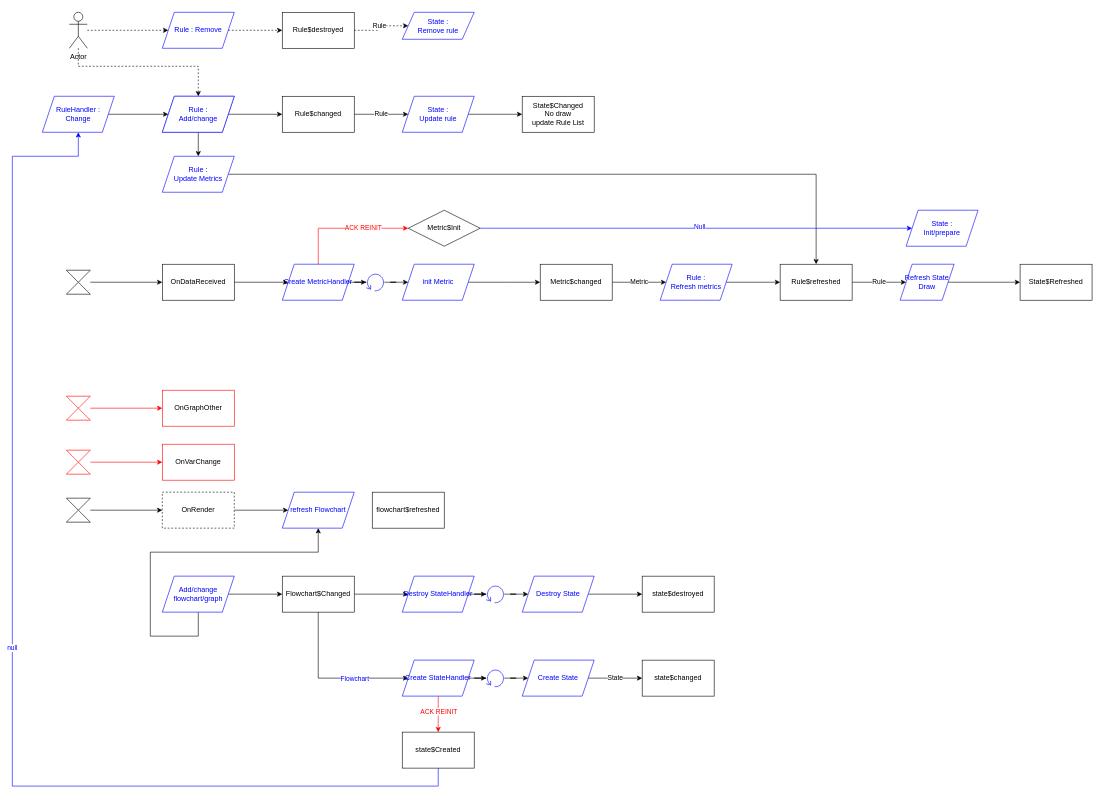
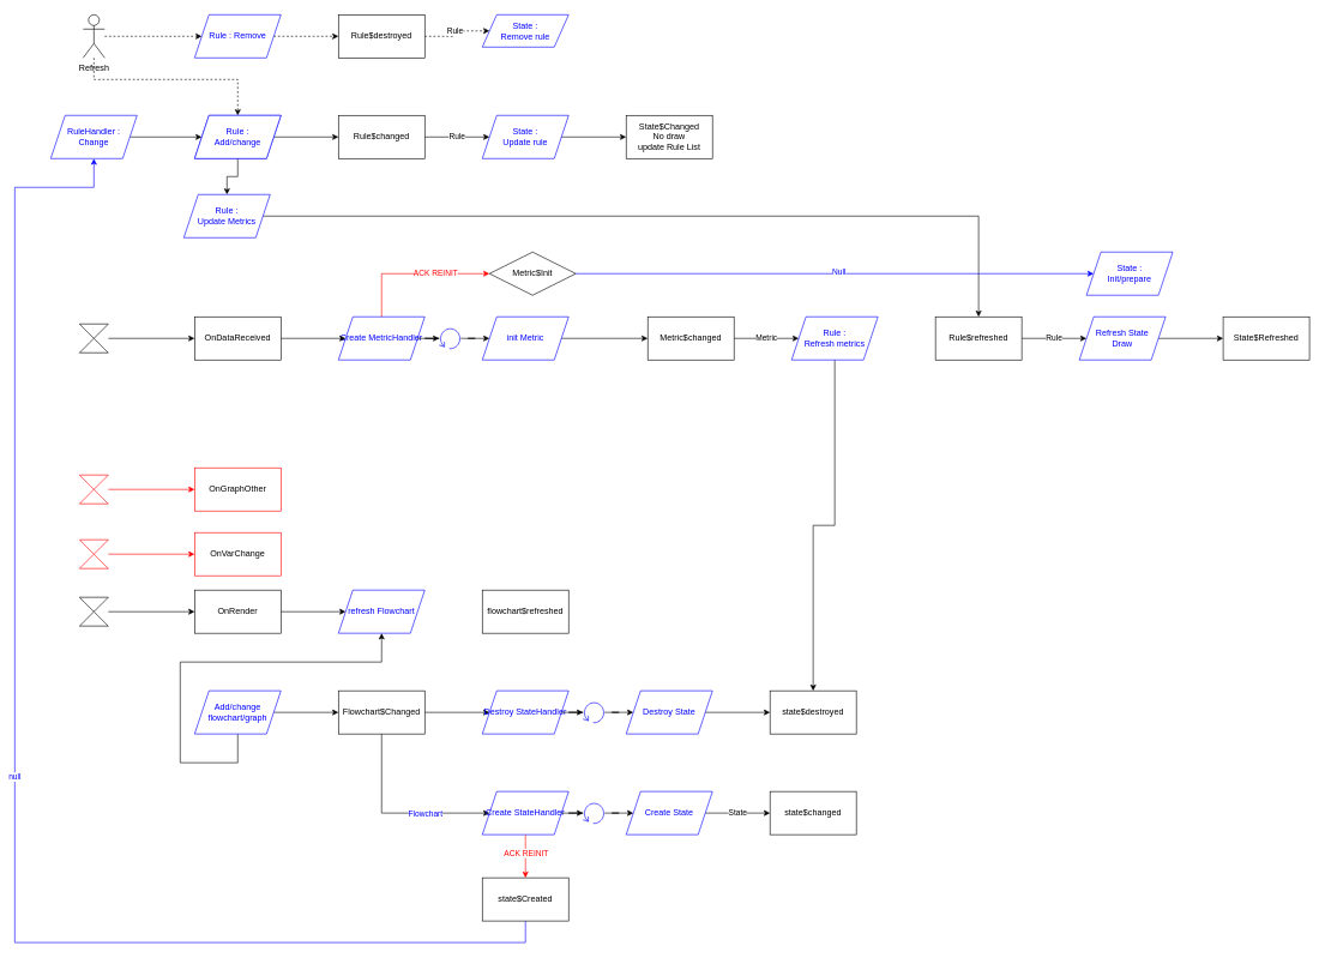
  <mxCell id="0" />
  <mxCell id="1" parent="0" />
  <mxCell id="2" value="Rule" style="edgeStyle=orthogonalEdgeStyle;rounded=0;orthogonalLoop=1;jettySize=auto;html=1;exitX=1;exitY=0.5;exitDx=0;exitDy=0;" parent="1" source="48" target="4" edge="1"><mxGeometry relative="1" as="geometry"><mxPoint x="590" y="190" as="sourcePoint" /></mxGeometry></mxCell>
  <mxCell id="3" style="edgeStyle=orthogonalEdgeStyle;rounded=0;orthogonalLoop=1;jettySize=auto;html=1;entryX=0;entryY=0.5;entryDx=0;entryDy=0;" parent="1" source="4" target="5" edge="1"><mxGeometry relative="1" as="geometry" /></mxCell>
  <mxCell id="4" value="State :&lt;br&gt;Update rule" style="shape=parallelogram;perimeter=parallelogramPerimeter;whiteSpace=wrap;html=1;fixedSize=1;fontFamily=Helvetica;fontSize=12;align=center;fillColor=#ffffff;strokeColor=#0000FF;fontColor=#0000FF;" parent="1" vertex="1"><mxGeometry x="670" y="160" width="120" height="60" as="geometry" /></mxCell>
  <mxCell id="5" value="State$Changed&lt;br&gt;No draw&lt;br&gt;update Rule List" style="whiteSpace=wrap;html=1;rounded=0;" parent="1" vertex="1"><mxGeometry x="870" y="160" width="120" height="60" as="geometry" /></mxCell>
  <mxCell id="6" value="Metric" style="edgeStyle=orthogonalEdgeStyle;rounded=0;orthogonalLoop=1;jettySize=auto;html=1;entryX=0;entryY=0.5;entryDx=0;entryDy=0;" parent="1" source="7" target="9" edge="1"><mxGeometry relative="1" as="geometry" /></mxCell>
  <mxCell id="7" value="Metric$changed" style="rounded=0;whiteSpace=wrap;html=1;" parent="1" vertex="1"><mxGeometry x="900" y="440" width="120" height="60" as="geometry" /></mxCell>
- <mxCell id="8" style="edgeStyle=orthogonalEdgeStyle;rounded=0;orthogonalLoop=1;jettySize=auto;html=1;entryX=0;entryY=0.5;entryDx=0;entryDy=0;" parent="1" source="9" target="11" edge="1"><mxGeometry relative="1" as="geometry" /></mxCell>
+ <mxCell id="8" style="edgeStyle=orthogonalEdgeStyle;rounded=0;orthogonalLoop=1;jettySize=auto;html=1;" parent="1" source="9" target="47" edge="1"><mxGeometry relative="1" as="geometry" /></mxCell>
  <mxCell id="9" value="Rule :&lt;br&gt;Refresh metrics" style="shape=parallelogram;perimeter=parallelogramPerimeter;whiteSpace=wrap;html=1;fixedSize=1;fontFamily=Helvetica;fontSize=12;align=center;fillColor=#ffffff;strokeColor=#0000FF;fontColor=#0000FF;" parent="1" vertex="1"><mxGeometry x="1100" y="440" width="120" height="60" as="geometry" /></mxCell>
  <mxCell id="10" value="Rule" style="edgeStyle=orthogonalEdgeStyle;rounded=0;orthogonalLoop=1;jettySize=auto;html=1;" parent="1" source="11" target="13" edge="1"><mxGeometry relative="1" as="geometry" /></mxCell>
  <mxCell id="11" value="Rule$refreshed" style="rounded=0;whiteSpace=wrap;html=1;" parent="1" vertex="1"><mxGeometry x="1300" y="440" width="120" height="60" as="geometry" /></mxCell>
  <mxCell id="12" value="" style="edgeStyle=orthogonalEdgeStyle;rounded=0;orthogonalLoop=1;jettySize=auto;html=1;" parent="1" source="13" target="14" edge="1"><mxGeometry relative="1" as="geometry" /></mxCell>
- <mxCell id="13" value="Refresh State&lt;br&gt;Draw" style="shape=parallelogram;perimeter=parallelogramPerimeter;whiteSpace=wrap;html=1;fixedSize=1;fontFamily=Helvetica;fontSize=12;align=center;fillColor=#ffffff;strokeColor=#0000FF;fontColor=#0000FF;" parent="1" vertex="1"><mxGeometry x="1500" y="440" width="90" height="60" as="geometry" /></mxCell>
+ <mxCell id="13" value="Refresh State&lt;br&gt;Draw" style="shape=parallelogram;perimeter=parallelogramPerimeter;whiteSpace=wrap;html=1;fixedSize=1;fontFamily=Helvetica;fontSize=12;align=center;fillColor=#ffffff;strokeColor=#0000FF;fontColor=#0000FF;" parent="1" vertex="1"><mxGeometry x="1500" y="440" width="120" height="60" as="geometry" /></mxCell>
  <mxCell id="14" value="State$Refreshed" style="whiteSpace=wrap;html=1;rounded=0;" parent="1" vertex="1"><mxGeometry x="1700" y="440" width="120" height="60" as="geometry" /></mxCell>
  <mxCell id="15" value="ACK REINIT" style="edgeStyle=orthogonalEdgeStyle;rounded=0;orthogonalLoop=1;jettySize=auto;html=1;exitX=0.5;exitY=1;exitDx=0;exitDy=0;strokeColor=#FF0000;fontColor=#FF0000;entryX=0;entryY=0.5;entryDx=0;entryDy=0;" parent="1" source="17" target="60" edge="1"><mxGeometry x="0.442" relative="1" as="geometry"><mxPoint x="640" y="400" as="sourcePoint" /><mxPoint x="960" y="501" as="targetPoint" /><Array as="points"><mxPoint x="530" y="380" /></Array><mxPoint as="offset" /></mxGeometry></mxCell>
  <mxCell id="16" style="edgeStyle=orthogonalEdgeStyle;rounded=0;orthogonalLoop=1;jettySize=auto;html=1;entryX=0;entryY=0.5;entryDx=0;entryDy=0;" parent="1" source="64" target="59" edge="1"><mxGeometry relative="1" as="geometry" /></mxCell>
  <mxCell id="17" value="Create MetricHandler" style="shape=parallelogram;perimeter=parallelogramPerimeter;whiteSpace=wrap;html=1;fixedSize=1;fontFamily=Helvetica;fontSize=12;align=center;fillColor=#ffffff;strokeColor=#0000FF;fontColor=#0000FF;" parent="1" vertex="1"><mxGeometry x="470" y="440" width="120" height="60" as="geometry" /></mxCell>
  <mxCell id="18" style="edgeStyle=orthogonalEdgeStyle;rounded=0;orthogonalLoop=1;jettySize=auto;html=1;entryX=0;entryY=0.5;entryDx=0;entryDy=0;" parent="1" source="19" target="17" edge="1"><mxGeometry relative="1" as="geometry" /></mxCell>
  <mxCell id="19" value="OnDataReceived" style="rounded=0;whiteSpace=wrap;html=1;" parent="1" vertex="1"><mxGeometry x="270" y="440" width="120" height="60" as="geometry" /></mxCell>
  <mxCell id="20" value="" style="edgeStyle=orthogonalEdgeStyle;rounded=0;orthogonalLoop=1;jettySize=auto;html=1;" parent="1" source="21" target="22" edge="1"><mxGeometry relative="1" as="geometry" /></mxCell>
- <mxCell id="21" value="OnRender" style="rounded=0;whiteSpace=wrap;html=1;dashed=1;" parent="1" vertex="1"><mxGeometry x="270" y="820" width="120" height="60" as="geometry" /></mxCell>
+ <mxCell id="21" value="OnRender" style="rounded=0;whiteSpace=wrap;html=1;" parent="1" vertex="1"><mxGeometry x="270" y="820" width="120" height="60" as="geometry" /></mxCell>
  <mxCell id="22" value="refresh Flowchart" style="shape=parallelogram;perimeter=parallelogramPerimeter;whiteSpace=wrap;html=1;fixedSize=1;fontFamily=Helvetica;fontSize=12;align=center;fillColor=#ffffff;strokeColor=#0000FF;fontColor=#0000FF;" parent="1" vertex="1"><mxGeometry x="470" y="820" width="120" height="60" as="geometry" /></mxCell>
  <mxCell id="23" value="" style="edgeStyle=orthogonalEdgeStyle;rounded=0;orthogonalLoop=1;jettySize=auto;html=1;entryX=0;entryY=0.5;entryDx=0;entryDy=0;" parent="1" source="24" target="28" edge="1"><mxGeometry relative="1" as="geometry"><mxPoint x="670" y="990" as="targetPoint" /></mxGeometry></mxCell>
  <mxCell id="24" value="Flowchart$Changed" style="rounded=0;whiteSpace=wrap;html=1;" parent="1" vertex="1"><mxGeometry x="470" y="960" width="120" height="60" as="geometry" /></mxCell>
  <mxCell id="25" value="" style="edgeStyle=orthogonalEdgeStyle;rounded=0;orthogonalLoop=1;jettySize=auto;html=1;" parent="1" source="66" target="30" edge="1"><mxGeometry relative="1" as="geometry" /></mxCell>
  <mxCell id="26" style="edgeStyle=orthogonalEdgeStyle;rounded=0;orthogonalLoop=1;jettySize=auto;html=1;entryX=0;entryY=0.5;entryDx=0;entryDy=0;exitX=0.5;exitY=1;exitDx=0;exitDy=0;" parent="1" source="24" target="34" edge="1"><mxGeometry relative="1" as="geometry"><mxPoint x="660" y="960" as="targetPoint" /><Array as="points"><mxPoint x="530" y="1130" /></Array></mxGeometry></mxCell>
  <mxCell id="27" value="Flowchart" style="edgeLabel;html=1;align=center;verticalAlign=middle;resizable=0;points=[];fontColor=#0000FF;" parent="26" vertex="1" connectable="0"><mxGeometry x="0.3" y="-1" relative="1" as="geometry"><mxPoint x="1" as="offset" /></mxGeometry></mxCell>
  <mxCell id="28" value="Destroy StateHandler" style="shape=parallelogram;perimeter=parallelogramPerimeter;whiteSpace=wrap;html=1;fixedSize=1;fontFamily=Helvetica;fontSize=12;align=center;fillColor=#ffffff;strokeColor=#0000FF;fontColor=#0000FF;" parent="1" vertex="1"><mxGeometry x="670" y="960" width="120" height="60" as="geometry" /></mxCell>
  <mxCell id="29" value="" style="edgeStyle=orthogonalEdgeStyle;rounded=0;orthogonalLoop=1;jettySize=auto;html=1;" parent="1" source="30" target="47" edge="1"><mxGeometry relative="1" as="geometry" /></mxCell>
  <mxCell id="30" value="Destroy State" style="shape=parallelogram;perimeter=parallelogramPerimeter;whiteSpace=wrap;html=1;fixedSize=1;fontFamily=Helvetica;fontSize=12;align=center;fillColor=#ffffff;strokeColor=#0000FF;fontColor=#0000FF;" parent="1" vertex="1"><mxGeometry x="870" y="960" width="120" height="60" as="geometry" /></mxCell>
  <mxCell id="31" style="edgeStyle=orthogonalEdgeStyle;rounded=0;orthogonalLoop=1;jettySize=auto;html=1;entryX=0;entryY=0.5;entryDx=0;entryDy=0;strokeColor=#000000;" parent="1" source="68" target="52" edge="1"><mxGeometry relative="1" as="geometry" /></mxCell>
  <mxCell id="32" style="edgeStyle=orthogonalEdgeStyle;rounded=0;orthogonalLoop=1;jettySize=auto;html=1;entryX=0.5;entryY=0;entryDx=0;entryDy=0;strokeColor=#FF0000;fontColor=#FF0000;exitX=0.5;exitY=1;exitDx=0;exitDy=0;" parent="1" source="34" target="57" edge="1"><mxGeometry relative="1" as="geometry"><Array as="points"><mxPoint x="730" y="1180" /><mxPoint x="730" y="1180" /></Array></mxGeometry></mxCell>
  <mxCell id="33" value="ACK REINIT" style="edgeLabel;html=1;align=center;verticalAlign=middle;resizable=0;points=[];fontColor=#FF0000;" parent="32" vertex="1" connectable="0"><mxGeometry x="-0.526" y="-1" relative="1" as="geometry"><mxPoint x="1" y="11.18" as="offset" /></mxGeometry></mxCell>
  <mxCell id="34" value="Create StateHandler" style="shape=parallelogram;perimeter=parallelogramPerimeter;whiteSpace=wrap;html=1;fixedSize=1;fontFamily=Helvetica;fontSize=12;align=center;fillColor=#ffffff;strokeColor=#0000FF;fontColor=#0000FF;" parent="1" vertex="1"><mxGeometry x="670" y="1100" width="120" height="60" as="geometry" /></mxCell>
  <mxCell id="35" value="" style="edgeStyle=orthogonalEdgeStyle;rounded=0;orthogonalLoop=1;jettySize=auto;html=1;dashed=1;" parent="1" source="36" target="41" edge="1"><mxGeometry relative="1" as="geometry" /></mxCell>
  <mxCell id="36" value="Rule : Remove" style="shape=parallelogram;perimeter=parallelogramPerimeter;whiteSpace=wrap;html=1;fixedSize=1;fontFamily=Helvetica;fontSize=12;align=center;fillColor=#ffffff;strokeColor=#0000FF;fontColor=#0000FF;" parent="1" vertex="1"><mxGeometry x="270" y="20" width="120" height="60" as="geometry" /></mxCell>
  <mxCell id="37" style="edgeStyle=orthogonalEdgeStyle;rounded=0;orthogonalLoop=1;jettySize=auto;html=1;entryX=0;entryY=0.5;entryDx=0;entryDy=0;dashed=1;" parent="1" source="39" target="36" edge="1"><mxGeometry relative="1" as="geometry" /></mxCell>
  <mxCell id="38" style="edgeStyle=orthogonalEdgeStyle;rounded=0;orthogonalLoop=1;jettySize=auto;html=1;entryX=0.5;entryY=0;entryDx=0;entryDy=0;fontColor=#0000FF;dashed=1;" parent="1" source="39" target="50" edge="1"><mxGeometry relative="1" as="geometry"><Array as="points"><mxPoint x="130" y="110" /><mxPoint x="330" y="110" /></Array></mxGeometry></mxCell>
- <mxCell id="39" value="Actor" style="shape=umlActor;verticalLabelPosition=bottom;verticalAlign=top;html=1;outlineConnect=0;" parent="1" vertex="1"><mxGeometry x="115" y="20" width="30" height="60" as="geometry" /></mxCell>
+ <mxCell id="39" value="Refresh" style="shape=umlActor;verticalLabelPosition=bottom;verticalAlign=top;html=1;outlineConnect=0;" parent="1" vertex="1"><mxGeometry x="115" y="20" width="30" height="60" as="geometry" /></mxCell>
  <mxCell id="40" value="Rule" style="edgeStyle=orthogonalEdgeStyle;rounded=0;orthogonalLoop=1;jettySize=auto;html=1;entryX=0;entryY=0.5;entryDx=0;entryDy=0;dashed=1;" parent="1" source="41" target="83" edge="1"><mxGeometry relative="1" as="geometry" /></mxCell>
  <mxCell id="41" value="Rule$destroyed" style="whiteSpace=wrap;html=1;rounded=0;" parent="1" vertex="1"><mxGeometry x="470" y="20" width="120" height="60" as="geometry" /></mxCell>
- <mxCell id="42" value="flowchart$refreshed" style="rounded=0;whiteSpace=wrap;html=1;" parent="1" vertex="1"><mxGeometry x="620" y="820" width="120" height="60" as="geometry" /></mxCell>
+ <mxCell id="42" value="flowchart$refreshed" style="rounded=0;whiteSpace=wrap;html=1;" parent="1" vertex="1"><mxGeometry x="670" y="820" width="120" height="60" as="geometry" /></mxCell>
  <mxCell id="43" style="edgeStyle=orthogonalEdgeStyle;rounded=0;orthogonalLoop=1;jettySize=auto;html=1;entryX=0;entryY=0.5;entryDx=0;entryDy=0;" parent="1" source="44" target="19" edge="1"><mxGeometry relative="1" as="geometry" /></mxCell>
  <mxCell id="44" value="" style="shape=collate;whiteSpace=wrap;html=1;" parent="1" vertex="1"><mxGeometry x="110" y="450" width="40" height="40" as="geometry" /></mxCell>
  <mxCell id="45" style="edgeStyle=orthogonalEdgeStyle;rounded=0;orthogonalLoop=1;jettySize=auto;html=1;entryX=0;entryY=0.5;entryDx=0;entryDy=0;" parent="1" source="46" target="21" edge="1"><mxGeometry relative="1" as="geometry" /></mxCell>
  <mxCell id="46" value="" style="shape=collate;whiteSpace=wrap;html=1;" parent="1" vertex="1"><mxGeometry x="110" y="830" width="40" height="40" as="geometry" /></mxCell>
  <mxCell id="47" value="state$destroyed" style="whiteSpace=wrap;html=1;rounded=0;" parent="1" vertex="1"><mxGeometry x="1070" y="960" width="120" height="60" as="geometry" /></mxCell>
  <mxCell id="48" value="Rule$changed" style="rounded=0;whiteSpace=wrap;html=1;" parent="1" vertex="1"><mxGeometry x="470" y="160" width="120" height="60" as="geometry" /></mxCell>
  <mxCell id="49" style="edgeStyle=orthogonalEdgeStyle;rounded=0;orthogonalLoop=1;jettySize=auto;html=1;entryX=0;entryY=0.5;entryDx=0;entryDy=0;strokeColor=#000000;" parent="1" source="50" target="48" edge="1"><mxGeometry relative="1" as="geometry" /></mxCell>
  <mxCell id="50" value="Rule : Add/change" style="shape=parallelogram;perimeter=parallelogramPerimeter;whiteSpace=wrap;html=1;fixedSize=1;fontFamily=Helvetica;fontSize=12;align=center;fillColor=#ffffff;strokeColor=#0000FF;fontColor=#0000FF;" parent="1" vertex="1"><mxGeometry x="270" y="160" width="120" height="60" as="geometry" /></mxCell>
  <mxCell id="51" value="State" style="edgeStyle=orthogonalEdgeStyle;rounded=0;orthogonalLoop=1;jettySize=auto;html=1;entryX=0;entryY=0.5;entryDx=0;entryDy=0;strokeColor=#000000;" parent="1" source="52" target="53" edge="1"><mxGeometry relative="1" as="geometry" /></mxCell>
  <mxCell id="52" value="Create State" style="shape=parallelogram;perimeter=parallelogramPerimeter;whiteSpace=wrap;html=1;fixedSize=1;fontFamily=Helvetica;fontSize=12;align=center;fillColor=#ffffff;strokeColor=#0000FF;fontColor=#0000FF;" parent="1" vertex="1"><mxGeometry x="870" y="1100" width="120" height="60" as="geometry" /></mxCell>
  <mxCell id="53" value="state$changed" style="whiteSpace=wrap;html=1;rounded=0;" parent="1" vertex="1"><mxGeometry x="1070" y="1100" width="120" height="60" as="geometry" /></mxCell>
  <mxCell id="54" style="edgeStyle=orthogonalEdgeStyle;rounded=0;orthogonalLoop=1;jettySize=auto;html=1;entryX=0;entryY=0.5;entryDx=0;entryDy=0;strokeColor=#000000;" parent="1" source="55" target="50" edge="1"><mxGeometry relative="1" as="geometry" /></mxCell>
  <mxCell id="55" value="RuleHandler : Change" style="shape=parallelogram;perimeter=parallelogramPerimeter;whiteSpace=wrap;html=1;fixedSize=1;fontFamily=Helvetica;fontSize=12;align=center;fillColor=#ffffff;strokeColor=#0000FF;fontColor=#0000FF;" parent="1" vertex="1"><mxGeometry x="70" y="160" width="120" height="60" as="geometry" /></mxCell>
  <mxCell id="56" value="null" style="edgeStyle=orthogonalEdgeStyle;rounded=0;orthogonalLoop=1;jettySize=auto;html=1;strokeColor=#0000FF;fontColor=#0000FF;entryX=0.5;entryY=1;entryDx=0;entryDy=0;" parent="1" source="57" target="55" edge="1"><mxGeometry relative="1" as="geometry"><Array as="points"><mxPoint x="730" y="1310" /><mxPoint x="20" y="1310" /><mxPoint x="20" y="260" /><mxPoint x="130" y="260" /></Array></mxGeometry></mxCell>
  <mxCell id="57" value="state$Created" style="whiteSpace=wrap;html=1;rounded=0;" parent="1" vertex="1"><mxGeometry x="670" y="1220" width="120" height="60" as="geometry" /></mxCell>
  <mxCell id="58" style="edgeStyle=orthogonalEdgeStyle;rounded=0;orthogonalLoop=1;jettySize=auto;html=1;entryX=0;entryY=0.5;entryDx=0;entryDy=0;strokeColor=#000000;fontColor=#0000FF;" parent="1" source="59" target="7" edge="1"><mxGeometry relative="1" as="geometry"><Array as="points"><mxPoint x="850" y="470" /><mxPoint x="850" y="470" /></Array></mxGeometry></mxCell>
  <mxCell id="59" value="init Metric" style="shape=parallelogram;perimeter=parallelogramPerimeter;whiteSpace=wrap;html=1;fixedSize=1;fontFamily=Helvetica;fontSize=12;align=center;fillColor=#ffffff;strokeColor=#0000FF;fontColor=#0000FF;" parent="1" vertex="1"><mxGeometry x="670" y="440" width="120" height="60" as="geometry" /></mxCell>
  <mxCell id="60" value="Metric$Init" style="rhombus;whiteSpace=wrap;html=1;" parent="1" vertex="1"><mxGeometry x="680" y="350" width="120" height="60" as="geometry" /></mxCell>
  <mxCell id="61" style="edgeStyle=orthogonalEdgeStyle;rounded=0;orthogonalLoop=1;jettySize=auto;html=1;entryX=0;entryY=0.5;entryDx=0;entryDy=0;fontColor=#0000FF;" parent="1" source="63" target="24" edge="1"><mxGeometry relative="1" as="geometry" /></mxCell>
  <mxCell id="62" style="edgeStyle=orthogonalEdgeStyle;rounded=0;orthogonalLoop=1;jettySize=auto;html=1;entryX=0.5;entryY=1;entryDx=0;entryDy=0;strokeColor=#000000;fontColor=#0000FF;exitX=0.5;exitY=1;exitDx=0;exitDy=0;" parent="1" source="63" target="22" edge="1"><mxGeometry relative="1" as="geometry"><Array as="points"><mxPoint x="330" y="1060" /><mxPoint x="250" y="1060" /><mxPoint x="250" y="920" /><mxPoint x="530" y="920" /></Array></mxGeometry></mxCell>
  <mxCell id="63" value="Add/change flowchart/graph" style="shape=parallelogram;perimeter=parallelogramPerimeter;whiteSpace=wrap;html=1;fixedSize=1;fontFamily=Helvetica;fontSize=12;align=center;fillColor=#ffffff;strokeColor=#0000FF;fontColor=#0000FF;" parent="1" vertex="1"><mxGeometry x="270" y="960" width="120" height="60" as="geometry" /></mxCell>
  <mxCell id="64" value="" style="shape=mxgraph.bpmn.loop;html=1;outlineConnect=0;strokeColor=#0000FF;fontColor=#0000FF;" parent="1" vertex="1"><mxGeometry x="610" y="455" width="30" height="30" as="geometry" /></mxCell>
  <mxCell id="65" style="edgeStyle=orthogonalEdgeStyle;rounded=0;orthogonalLoop=1;jettySize=auto;html=1;entryX=0;entryY=0.5;entryDx=0;entryDy=0;" parent="1" source="17" target="64" edge="1"><mxGeometry relative="1" as="geometry"><mxPoint x="580" y="470" as="sourcePoint" /><mxPoint x="680" y="470" as="targetPoint" /></mxGeometry></mxCell>
  <mxCell id="66" value="" style="shape=mxgraph.bpmn.loop;html=1;outlineConnect=0;strokeColor=#0000FF;fontColor=#0000FF;" parent="1" vertex="1"><mxGeometry x="810" y="975" width="30" height="30" as="geometry" /></mxCell>
  <mxCell id="67" value="" style="edgeStyle=orthogonalEdgeStyle;rounded=0;orthogonalLoop=1;jettySize=auto;html=1;" parent="1" source="28" target="66" edge="1"><mxGeometry relative="1" as="geometry"><mxPoint x="780" y="990" as="sourcePoint" /><mxPoint x="880" y="990" as="targetPoint" /></mxGeometry></mxCell>
  <mxCell id="68" value="" style="shape=mxgraph.bpmn.loop;html=1;outlineConnect=0;strokeColor=#0000FF;fontColor=#0000FF;" parent="1" vertex="1"><mxGeometry x="810" y="1115" width="30" height="30" as="geometry" /></mxCell>
  <mxCell id="69" style="edgeStyle=orthogonalEdgeStyle;rounded=0;orthogonalLoop=1;jettySize=auto;html=1;entryX=0;entryY=0.5;entryDx=0;entryDy=0;strokeColor=#000000;" parent="1" source="34" target="68" edge="1"><mxGeometry relative="1" as="geometry"><mxPoint x="780" y="1130" as="sourcePoint" /><mxPoint x="880" y="1130" as="targetPoint" /></mxGeometry></mxCell>
  <mxCell id="70" style="edgeStyle=orthogonalEdgeStyle;rounded=0;orthogonalLoop=1;jettySize=auto;html=1;entryX=0.5;entryY=0;entryDx=0;entryDy=0;fontColor=#0000FF;" parent="1" source="71" target="73" edge="1"><mxGeometry relative="1" as="geometry" /></mxCell>
  <mxCell id="71" value="Rule :&lt;br&gt;Add/change" style="shape=parallelogram;perimeter=parallelogramPerimeter;whiteSpace=wrap;html=1;fixedSize=1;fontFamily=Helvetica;fontSize=12;align=center;fillColor=#ffffff;strokeColor=#0000FF;fontColor=#0000FF;" parent="1" vertex="1"><mxGeometry x="270" y="160" width="120" height="60" as="geometry" /></mxCell>
  <mxCell id="72" style="edgeStyle=orthogonalEdgeStyle;rounded=0;orthogonalLoop=1;jettySize=auto;html=1;entryX=0.5;entryY=0;entryDx=0;entryDy=0;strokeColor=#000000;fontColor=#0000FF;" parent="1" source="73" target="11" edge="1"><mxGeometry relative="1" as="geometry" /></mxCell>
- <mxCell id="73" value="Rule :&lt;br&gt;Update Metrics" style="shape=parallelogram;perimeter=parallelogramPerimeter;whiteSpace=wrap;html=1;fixedSize=1;fontFamily=Helvetica;fontSize=12;align=center;fillColor=#ffffff;strokeColor=#0000FF;fontColor=#0000FF;" parent="1" vertex="1"><mxGeometry x="270" y="260" width="120" height="60" as="geometry" /></mxCell>
+ <mxCell id="73" value="Rule :&lt;br&gt;Update Metrics" style="shape=parallelogram;perimeter=parallelogramPerimeter;whiteSpace=wrap;html=1;fixedSize=1;fontFamily=Helvetica;fontSize=12;align=center;fillColor=#ffffff;strokeColor=#0000FF;fontColor=#0000FF;" parent="1" vertex="1"><mxGeometry x="255" y="270" width="120" height="60" as="geometry" /></mxCell>
  <mxCell id="74" value="OnGraphOther" style="rounded=0;whiteSpace=wrap;html=1;strokeColor=#FF0000;" parent="1" vertex="1"><mxGeometry x="270" y="650" width="120" height="60" as="geometry" /></mxCell>
  <mxCell id="75" style="edgeStyle=orthogonalEdgeStyle;rounded=0;orthogonalLoop=1;jettySize=auto;html=1;entryX=0;entryY=0.5;entryDx=0;entryDy=0;strokeColor=#FF0000;" parent="1" source="76" target="74" edge="1"><mxGeometry relative="1" as="geometry" /></mxCell>
  <mxCell id="76" value="" style="shape=collate;whiteSpace=wrap;html=1;strokeColor=#FF0000;" parent="1" vertex="1"><mxGeometry x="110" y="660" width="40" height="40" as="geometry" /></mxCell>
  <mxCell id="77" value="OnVarChange" style="rounded=0;whiteSpace=wrap;html=1;strokeColor=#FF0000;" parent="1" vertex="1"><mxGeometry x="270" y="740" width="120" height="60" as="geometry" /></mxCell>
  <mxCell id="78" style="edgeStyle=orthogonalEdgeStyle;rounded=0;orthogonalLoop=1;jettySize=auto;html=1;entryX=0;entryY=0.5;entryDx=0;entryDy=0;strokeColor=#FF0000;" parent="1" source="79" target="77" edge="1"><mxGeometry relative="1" as="geometry" /></mxCell>
  <mxCell id="79" value="" style="shape=collate;whiteSpace=wrap;html=1;strokeColor=#FF0000;" parent="1" vertex="1"><mxGeometry x="110" y="750" width="40" height="40" as="geometry" /></mxCell>
  <mxCell id="80" style="edgeStyle=orthogonalEdgeStyle;rounded=0;orthogonalLoop=1;jettySize=auto;html=1;strokeColor=#0000FF;fontColor=#0000FF;exitX=1;exitY=0.5;exitDx=0;exitDy=0;entryX=0;entryY=0.5;entryDx=0;entryDy=0;" parent="1" source="60" target="82" edge="1"><mxGeometry relative="1" as="geometry"><mxPoint x="1520" y="380" as="targetPoint" /><mxPoint x="810" y="390" as="sourcePoint" /></mxGeometry></mxCell>
  <mxCell id="81" value="Null" style="edgeLabel;html=1;align=center;verticalAlign=middle;resizable=0;points=[];fontColor=#0000FF;" parent="80" vertex="1" connectable="0"><mxGeometry x="0.015" y="4" relative="1" as="geometry"><mxPoint as="offset" /></mxGeometry></mxCell>
  <mxCell id="82" value="State :&lt;br&gt;Init/prepare" style="shape=parallelogram;perimeter=parallelogramPerimeter;whiteSpace=wrap;html=1;fixedSize=1;fontFamily=Helvetica;fontSize=12;align=center;fillColor=#ffffff;strokeColor=#0000FF;fontColor=#0000FF;" parent="1" vertex="1"><mxGeometry x="1510" y="350" width="120" height="60" as="geometry" /></mxCell>
  <mxCell id="83" value="State :&lt;br&gt;Remove rule" style="shape=parallelogram;perimeter=parallelogramPerimeter;whiteSpace=wrap;html=1;fixedSize=1;fontFamily=Helvetica;fontSize=12;align=center;fillColor=#ffffff;strokeColor=#0000FF;fontColor=#0000FF;" parent="1" vertex="1"><mxGeometry x="670" y="20" width="120" height="45" as="geometry" /></mxCell>
